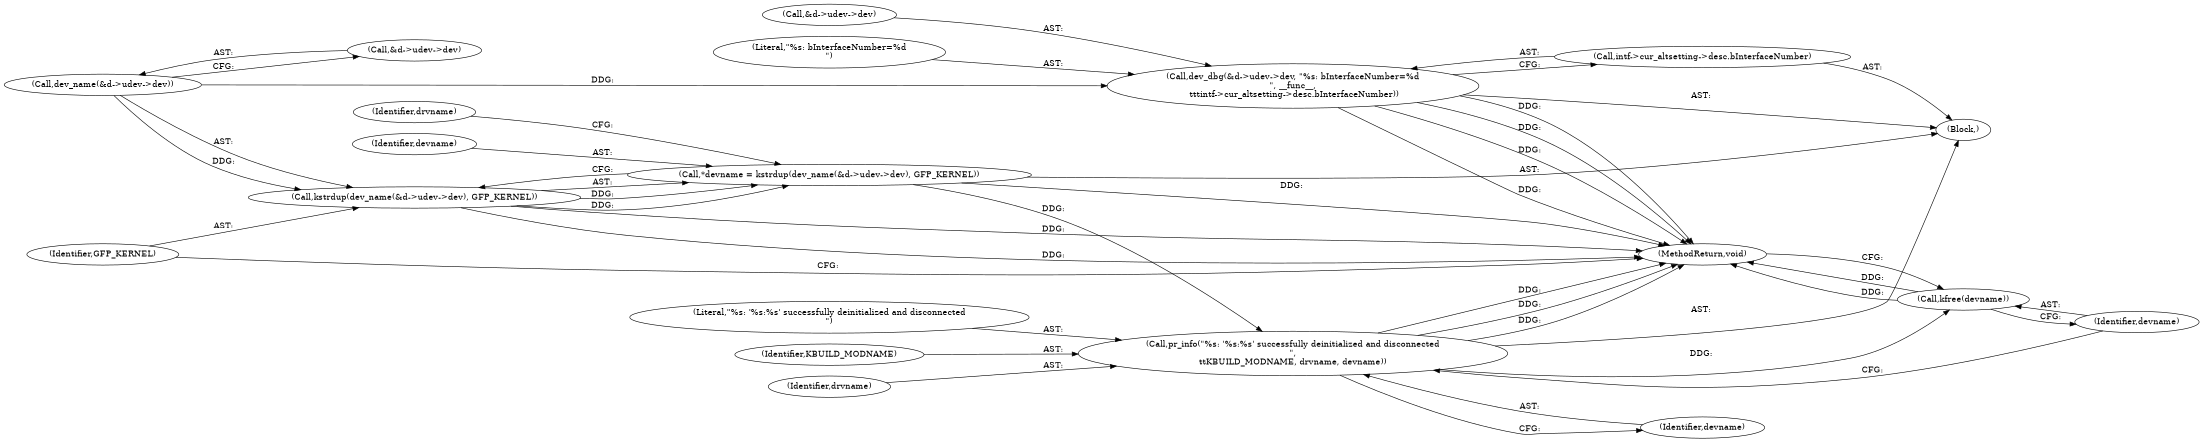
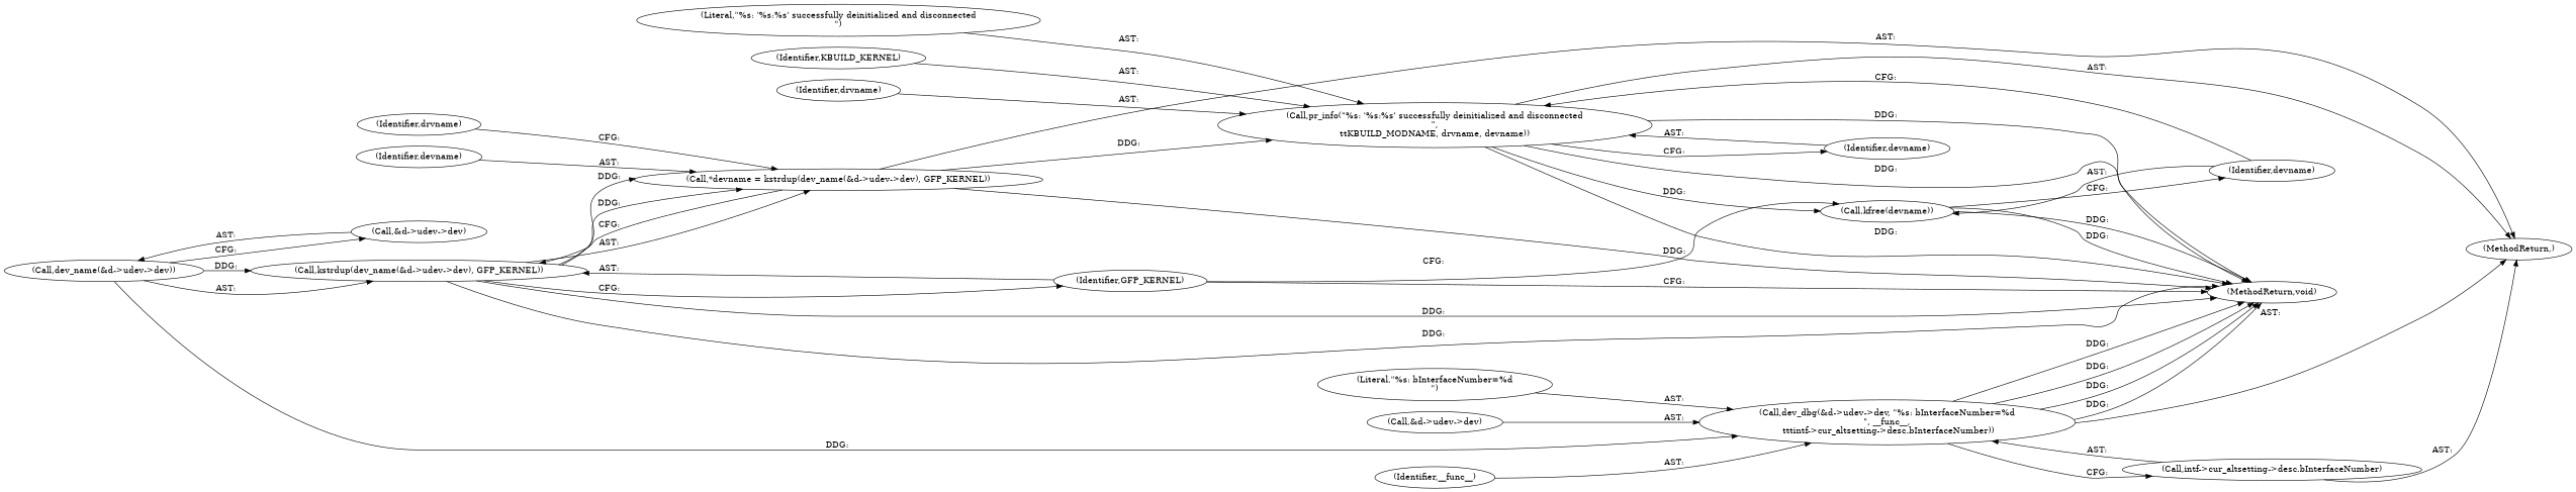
  digraph {
    rankdir=LR
    n1 [label="(Call,dev_name(&d->udev->dev))"]
    n2 [label="(Call,kstrdup(dev_name(&d->udev->dev), GFP_KERNEL))"]
    n3 [label="(Call,dev_dbg(&d->udev->dev, \"%s: bInterfaceNumber=%d\n\", __func__,\n \t\t\tintf->cur_altsetting->desc.bInterfaceNumber))"]
    n4 [label="(Call,&d->udev->dev)"]
    n5 [label="(Call,*devname = kstrdup(dev_name(&d->udev->dev), GFP_KERNEL))"]
    n6 [label="(MethodReturn,void)"]
    n7 [label="(Identifier,GFP_KERNEL)"]
-   n8 [label="(Block,)"]
+   n8 [label="(MethodReturn,)"]
    n9 [label="(Call,intf->cur_altsetting->desc.bInterfaceNumber)"]
    n10 [label="(Call,pr_info(\"%s: '%s:%s' successfully deinitialized and disconnected\n\",\n\t\tKBUILD_MODNAME, drvname, devname))"]
    n11 [label="(Call,kfree(devname))"]
    n12 [label="(Identifier,devname)"]
    n13 [label="(Identifier,devname)"]
    n14 [label="(Identifier,drvname)"]
    n15 [label="(Literal,\"%s: '%s:%s' successfully deinitialized and disconnected\n\")"]
    n16 [label="(Identifier,drvname)"]
    n17 [label="(Call,&d->udev->dev)"]
-   n18 [label="(Identifier,KBUILD_MODNAME)"]
+   n18 [label="(Identifier,KBUILD_KERNEL)"]
    n19 [label="(Identifier,devname)"]
+   n20 [label="(Identifier,__func__)"]
    n21 [label="(Literal,\"%s: bInterfaceNumber=%d\n\")"]
    n1 -> n2 [label="AST: "]
    n1 -> n2 [label="DDG: "]
    n1 -> n3 [label="DDG: "]
    n1 -> n4 [label="CFG: "]
    n2 -> n5 [label="AST: "]
    n2 -> n5 [label="DDG: "]
    n2 -> n5 [label="DDG: "]
    n2 -> n6 [label="DDG: "]
    n2 -> n6 [label="DDG: "]
+   n2 -> n7 [label="CFG: "]
    n3 -> n6 [label="DDG: "]
    n3 -> n6 [label="DDG: "]
    n3 -> n6 [label="DDG: "]
    n3 -> n6 [label="DDG: "]
    n3 -> n8 [label="AST: "]
    n3 -> n9 [label="CFG: "]
    n4 -> n1 [label="AST: "]
    n5 -> n2 [label="CFG: "]
    n5 -> n6 [label="DDG: "]
    n5 -> n8 [label="AST: "]
    n5 -> n10 [label="DDG: "]
-   n6 -> n11 [label="CFG: "]
+   n7 -> n11 [label="CFG: "]
    n7 -> n2 [label="AST: "]
    n7 -> n6 [label="CFG: "]
    n9 -> n3 [label="AST: "]
    n9 -> n8 [label="AST: "]
    n10 -> n6 [label="DDG: "]
    n10 -> n6 [label="DDG: "]
    n10 -> n6 [label="DDG: "]
    n10 -> n8 [label="AST: "]
    n10 -> n11 [label="DDG: "]
    n10 -> n12 [label="CFG: "]
    n11 -> n6 [label="DDG: "]
    n11 -> n6 [label="DDG: "]
    n11 -> n13 [label="CFG: "]
    n12 -> n10 [label="AST: "]
    n13 -> n10 [label="CFG: "]
    n13 -> n11 [label="AST: "]
    n14 -> n10 [label="AST: "]
    n15 -> n10 [label="AST: "]
    n16 -> n5 [label="CFG: "]
    n17 -> n3 [label="AST: "]
    n18 -> n10 [label="AST: "]
    n19 -> n5 [label="AST: "]
+   n20 -> n3 [label="AST: "]
    n21 -> n3 [label="AST: "]
  }
